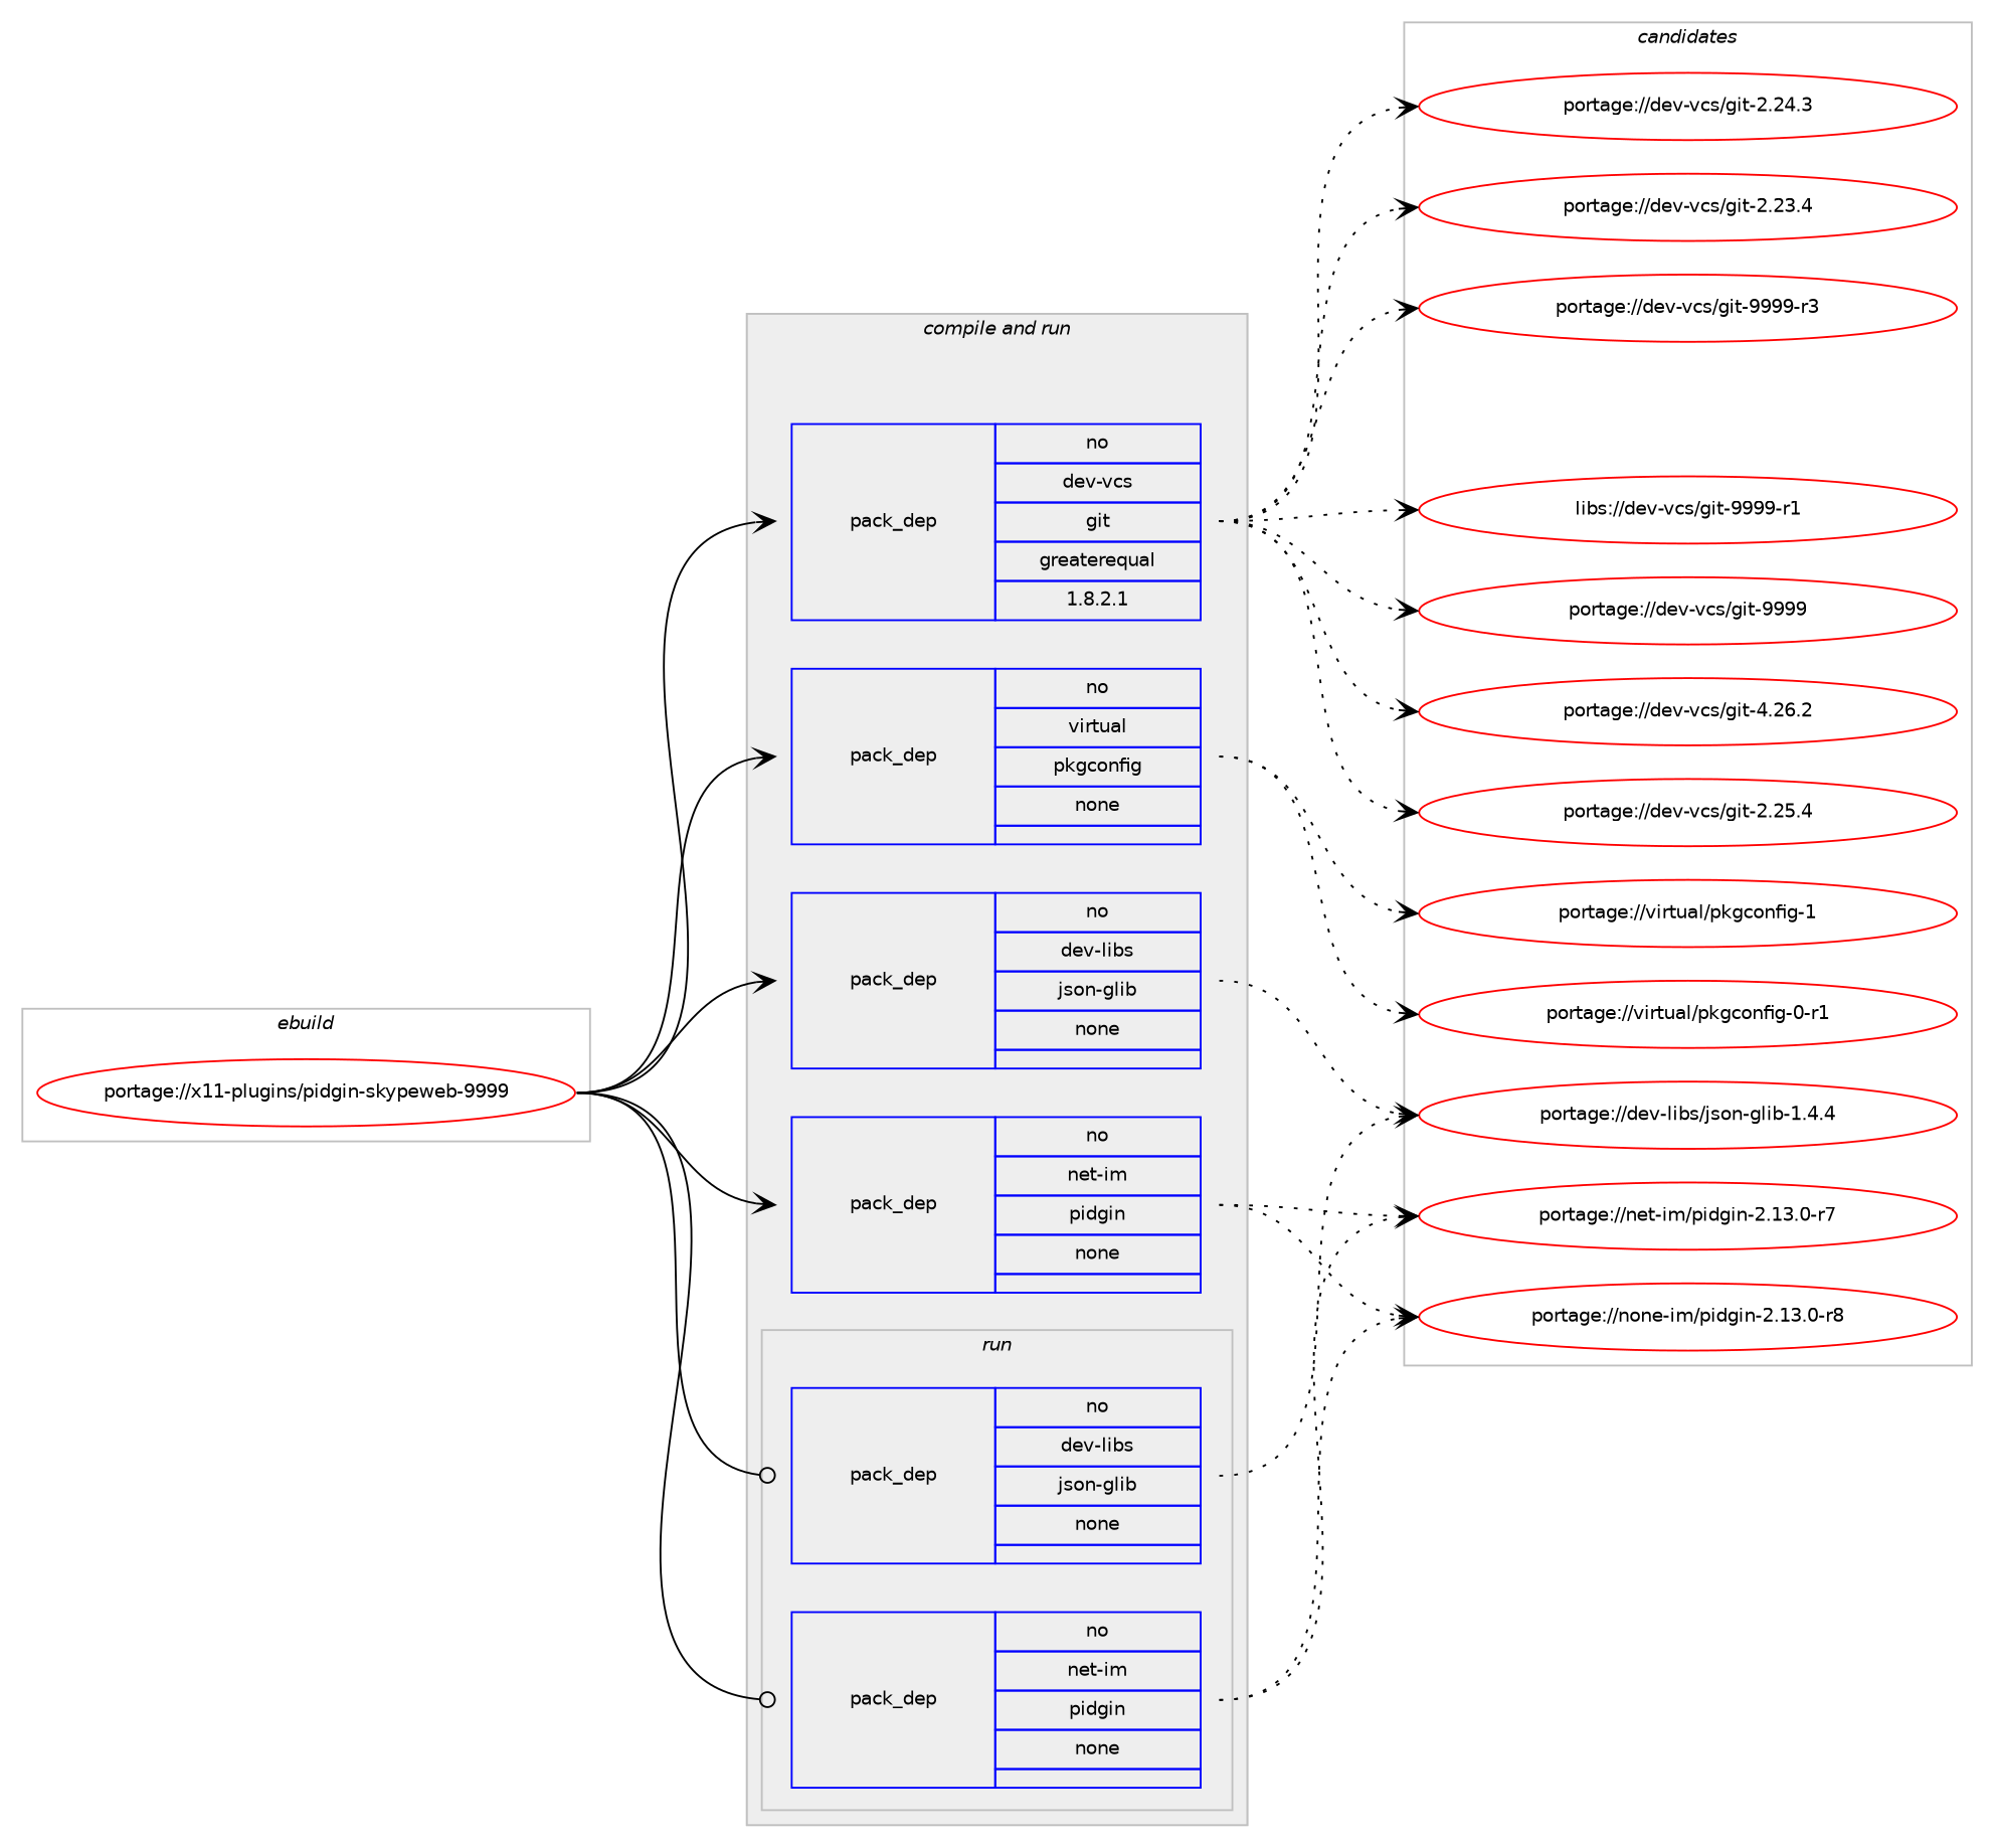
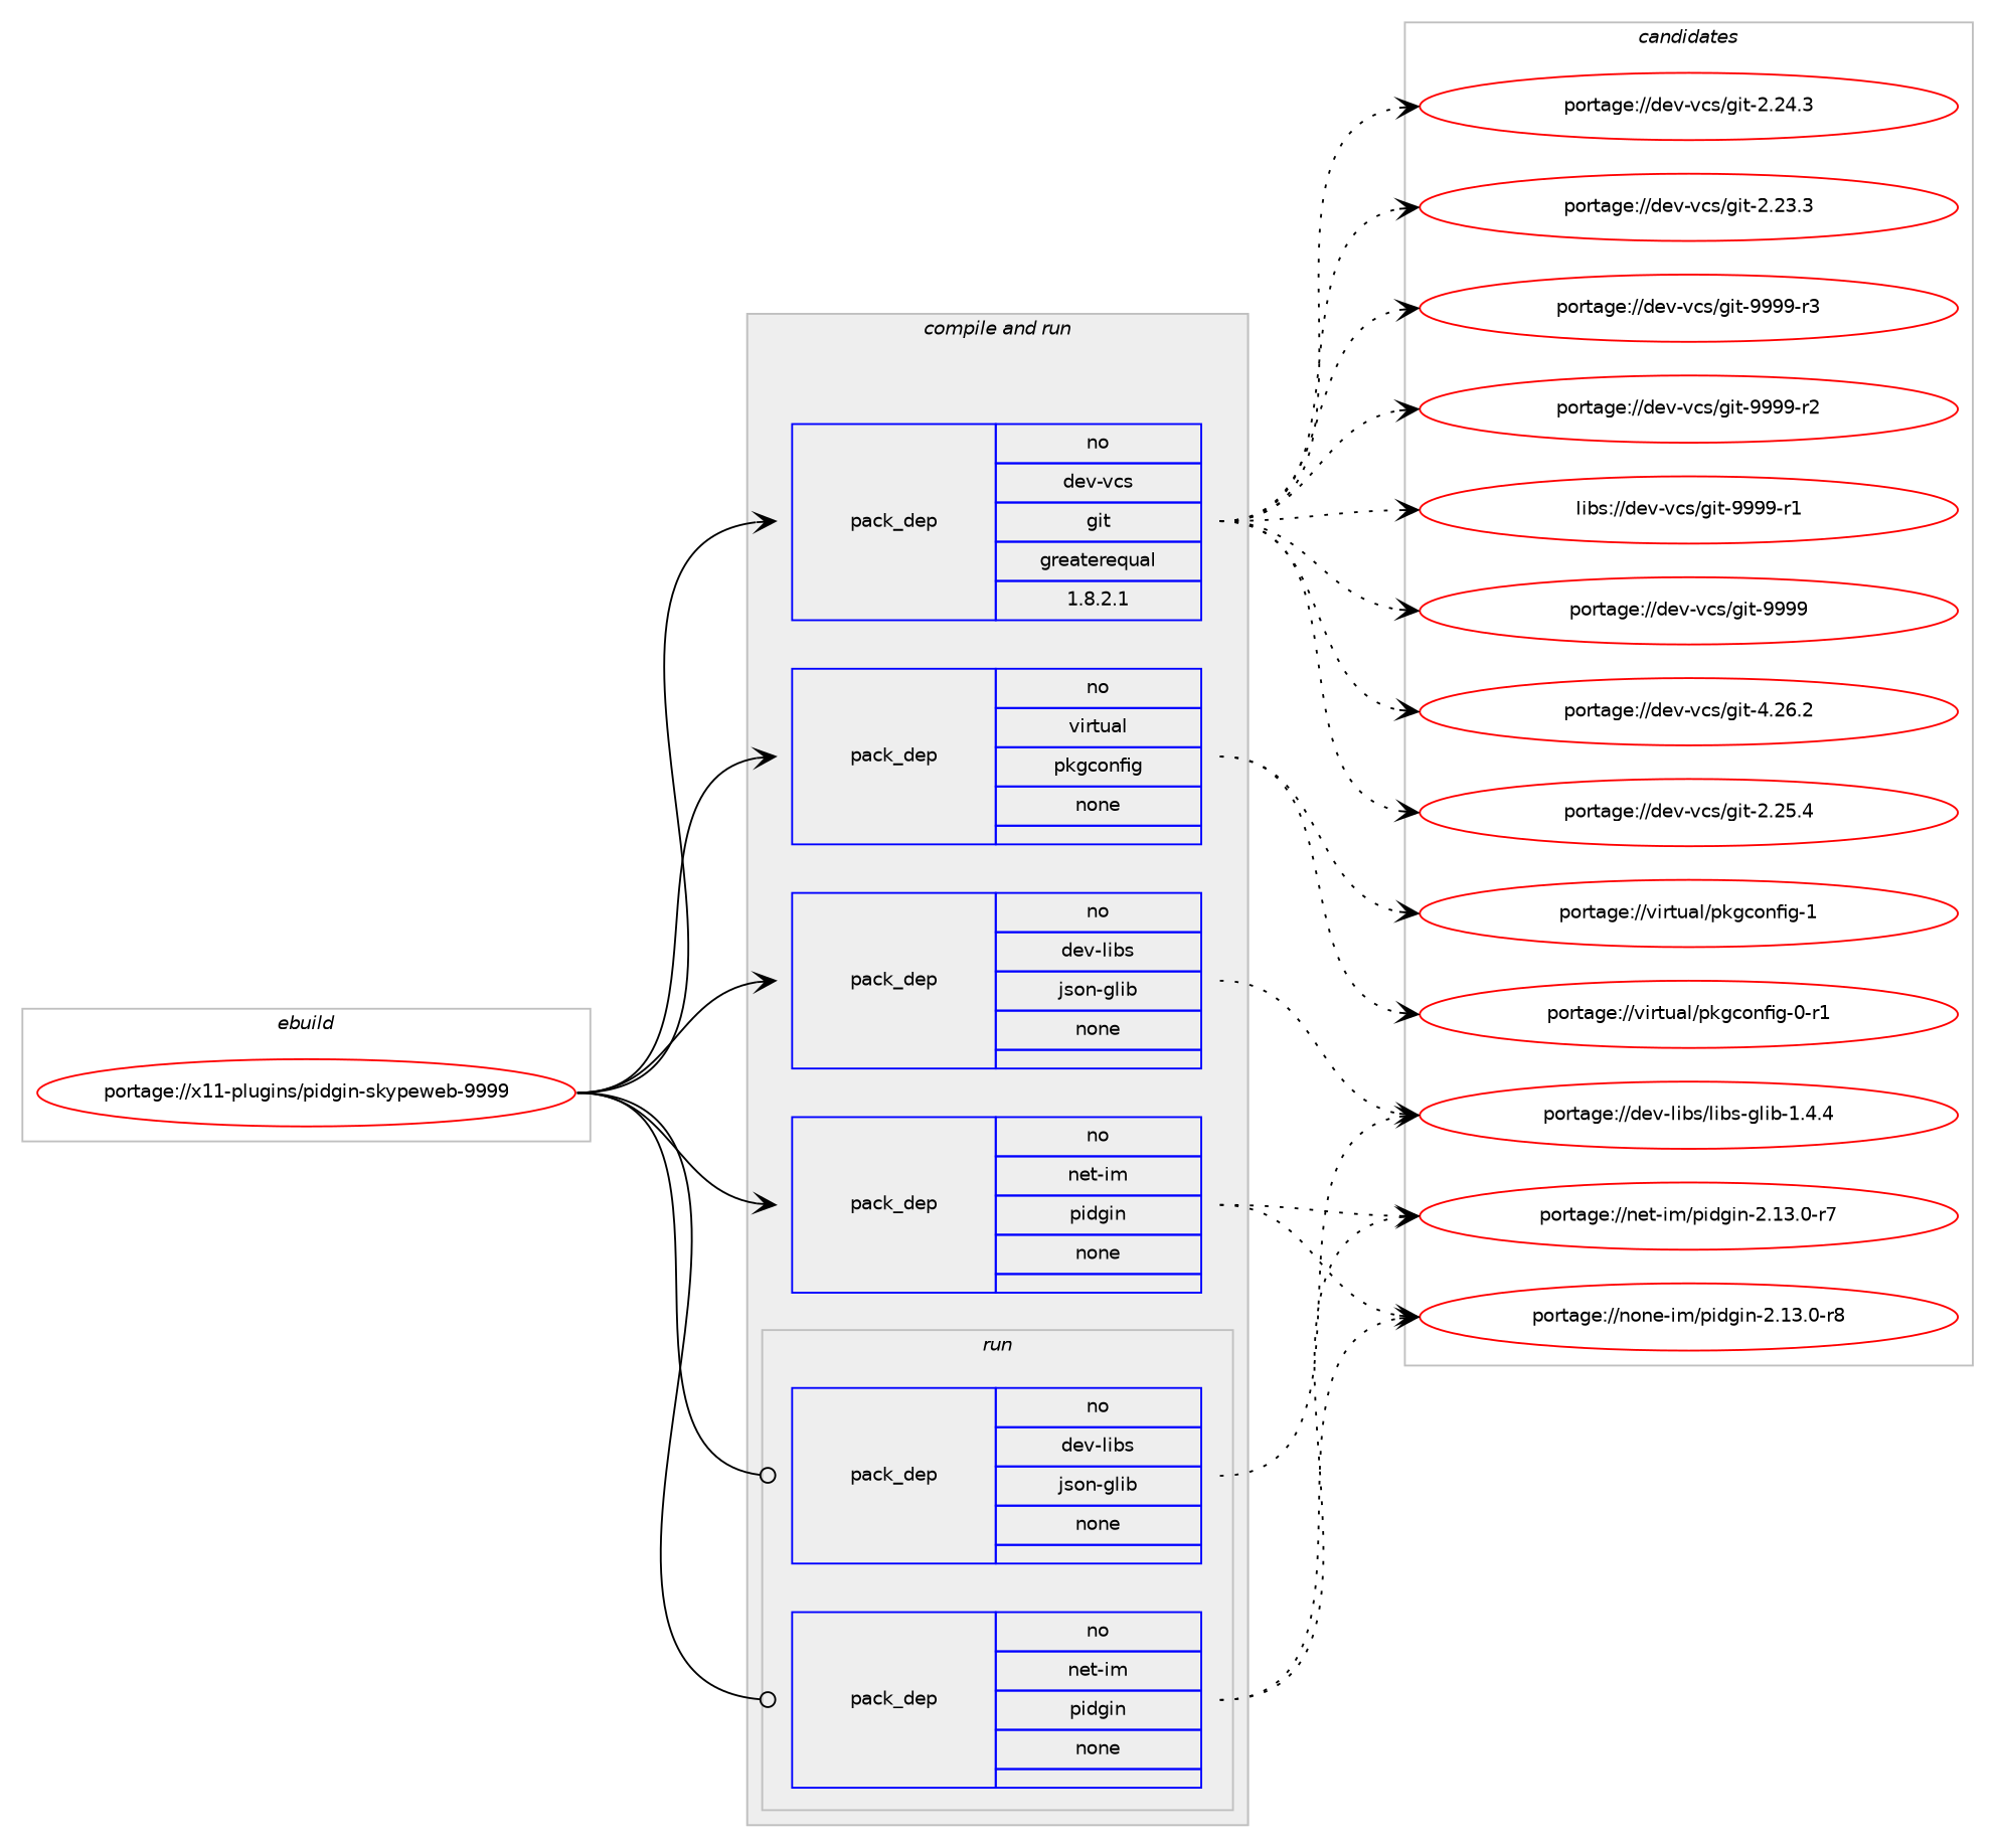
  digraph {
    compound=true
    concentrate=true
    fontname=Helvetica
    fontsize=10
    newrank=true
    rankdir=LR
    ranksep=1.5
    node [color=red fontname=Helvetica fontsize=10]
    edge [arrowhead=vee headport=w style=dotted tailport=e weight=100]
    n1 [label="portage://x11-plugins/pidgin-skypeweb-9999" width=4]
    n2 [color=blue label=<<TABLE BORDER="0" CELLBORDER="1" CELLSPACING="0" CELLPADDING="4" WIDTH="220"><TR><TD ROWSPAN="6" CELLPADDING="30">pack_dep</TD></TR><TR><TD WIDTH="110">no</TD></TR><TR><TD>dev-libs</TD></TR><TR><TD>json-glib</TD></TR><TR><TD>none</TD></TR><TR><TD></TD></TR></TABLE>> shape=none]
    n3 [color=blue label=<<TABLE BORDER="0" CELLBORDER="1" CELLSPACING="0" CELLPADDING="4" WIDTH="220"><TR><TD ROWSPAN="6" CELLPADDING="30">pack_dep</TD></TR><TR><TD WIDTH="110">no</TD></TR><TR><TD>dev-vcs</TD></TR><TR><TD>git</TD></TR><TR><TD>greaterequal</TD></TR><TR><TD>1.8.2.1</TD></TR></TABLE>> shape=none]
    n4 [color=blue label=<<TABLE BORDER="0" CELLBORDER="1" CELLSPACING="0" CELLPADDING="4" WIDTH="220"><TR><TD ROWSPAN="6" CELLPADDING="30">pack_dep</TD></TR><TR><TD WIDTH="110">no</TD></TR><TR><TD>net-im</TD></TR><TR><TD>pidgin</TD></TR><TR><TD>none</TD></TR><TR><TD></TD></TR></TABLE>> shape=none]
    n5 [color=blue label=<<TABLE BORDER="0" CELLBORDER="1" CELLSPACING="0" CELLPADDING="4" WIDTH="220"><TR><TD ROWSPAN="6" CELLPADDING="30">pack_dep</TD></TR><TR><TD WIDTH="110">no</TD></TR><TR><TD>virtual</TD></TR><TR><TD>pkgconfig</TD></TR><TR><TD>none</TD></TR><TR><TD></TD></TR></TABLE>> shape=none]
    n6 [color=blue label=<<TABLE BORDER="0" CELLBORDER="1" CELLSPACING="0" CELLPADDING="4" WIDTH="220"><TR><TD ROWSPAN="6" CELLPADDING="30">pack_dep</TD></TR><TR><TD WIDTH="110">no</TD></TR><TR><TD>dev-libs</TD></TR><TR><TD>json-glib</TD></TR><TR><TD>none</TD></TR><TR><TD></TD></TR></TABLE>> shape=none]
    n7 [color=blue label=<<TABLE BORDER="0" CELLBORDER="1" CELLSPACING="0" CELLPADDING="4" WIDTH="220"><TR><TD ROWSPAN="6" CELLPADDING="30">pack_dep</TD></TR><TR><TD WIDTH="110">no</TD></TR><TR><TD>net-im</TD></TR><TR><TD>pidgin</TD></TR><TR><TD>none</TD></TR><TR><TD></TD></TR></TABLE>> shape=none]
-   n8 [label="portage://dev-libs/json-glib-1.4.4" width=4]
+   n8 [label="portage://dev-libs/libs-glib-1.4.4" width=4]
    n9 [label="portage://dev-vcs/git-9999-r3" width=4]
+   n10 [label="portage://dev-vcs/git-9999-r2" width=4]
    n11 [label="libs://dev-vcs/git-9999-r1" width=4]
    n12 [label="portage://dev-vcs/git-9999" width=4]
    n13 [label="portage://dev-vcs/git-4.26.2" width=4]
    n14 [label="portage://dev-vcs/git-2.25.4" width=4]
    n15 [label="portage://dev-vcs/git-2.24.3" width=4]
-   n16 [label="portage://dev-vcs/git-2.23.4" width=4]
+   n16 [label="portage://dev-vcs/git-2.23.3" width=4]
    n17 [label="portage://none-im/pidgin-2.13.0-r8" width=4]
    n18 [label="portage://net-im/pidgin-2.13.0-r7" width=4]
    n19 [label="portage://virtual/pkgconfig-1" width=4]
    n20 [label="portage://virtual/pkgconfig-0-r1" width=4]
    subgraph cluster_1 {
      color=gray
      label=<<i>ebuild</i>>
      rank=same
      n1
    }
    subgraph cluster_2 {
      color=gray
      label=<<i>dependencies</i>>
      subgraph cluster_3 {
        color=gray
        fillcolor="#eeeeee"
        label=<<i>compile</i>>
        style=filled
        subgraph sub_4 {
          color=gray
          fillcolor="#eeeeee"
          label=<<i>compile</i>>
          style=filled
          n2
        }
        subgraph sub_5 {
          color=gray
          fillcolor="#eeeeee"
          label=<<i>compile</i>>
          style=filled
          n3
        }
        subgraph sub_6 {
          color=gray
          fillcolor="#eeeeee"
          label=<<i>compile</i>>
          style=filled
          n4
        }
        subgraph sub_7 {
          color=gray
          fillcolor="#eeeeee"
          label=<<i>compile</i>>
          style=filled
          n5
        }
      }
      subgraph cluster_8 {
        color=gray
        fillcolor="#eeeeee"
        label=<<i>compile and run</i>>
        style=filled
      }
      subgraph cluster_9 {
        color=gray
        fillcolor="#eeeeee"
        label=<<i>run</i>>
        style=filled
        subgraph sub_10 {
          color=gray
          fillcolor="#eeeeee"
          label=<<i>run</i>>
          style=filled
          n6
        }
        subgraph sub_11 {
          color=gray
          fillcolor="#eeeeee"
          label=<<i>run</i>>
          style=filled
          n7
        }
      }
    }
    subgraph cluster_12 {
      color=gray
      label=<<i>candidates</i>>
      rank=same
      subgraph sub_13 {
        color=black
        label=<<i>candidates</i>>
        nodesep=1
        rank=same
        n8
      }
      subgraph sub_14 {
        color=black
        label=<<i>candidates</i>>
        nodesep=1
        rank=same
        n9
+       n10
        n11
        n12
        n13
        n14
        n15
        n16
      }
      subgraph sub_15 {
        color=black
        label=<<i>candidates</i>>
        nodesep=1
        rank=same
        n17
        n18
      }
      subgraph sub_16 {
        color=black
        label=<<i>candidates</i>>
        nodesep=1
        rank=same
        n19
        n20
      }
      subgraph sub_17 {
        color=black
        label=<<i>candidates</i>>
        nodesep=1
        rank=same
        n8
      }
      subgraph sub_18 {
        color=black
        label=<<i>candidates</i>>
        nodesep=1
        rank=same
        n17
        n18
      }
    }
    n1 -> n2 [style=solid weight=20]
    n1 -> n3 [style=solid weight=20]
    n1 -> n4 [style=solid weight=20]
    n1 -> n5 [style=solid weight=20]
    n1 -> n6 [arrowhead=odot style=solid weight=20]
    n1 -> n7 [arrowhead=odot style=solid weight=20]
    n2 -> n8
    n3 -> n9
+   n3 -> n10
    n3 -> n11
    n3 -> n12
    n3 -> n13
    n3 -> n14
    n3 -> n15
    n3 -> n16
    n4 -> n17
    n4 -> n18
    n5 -> n19
    n5 -> n20
    n6 -> n8
    n7 -> n17
    n7 -> n18
  }
